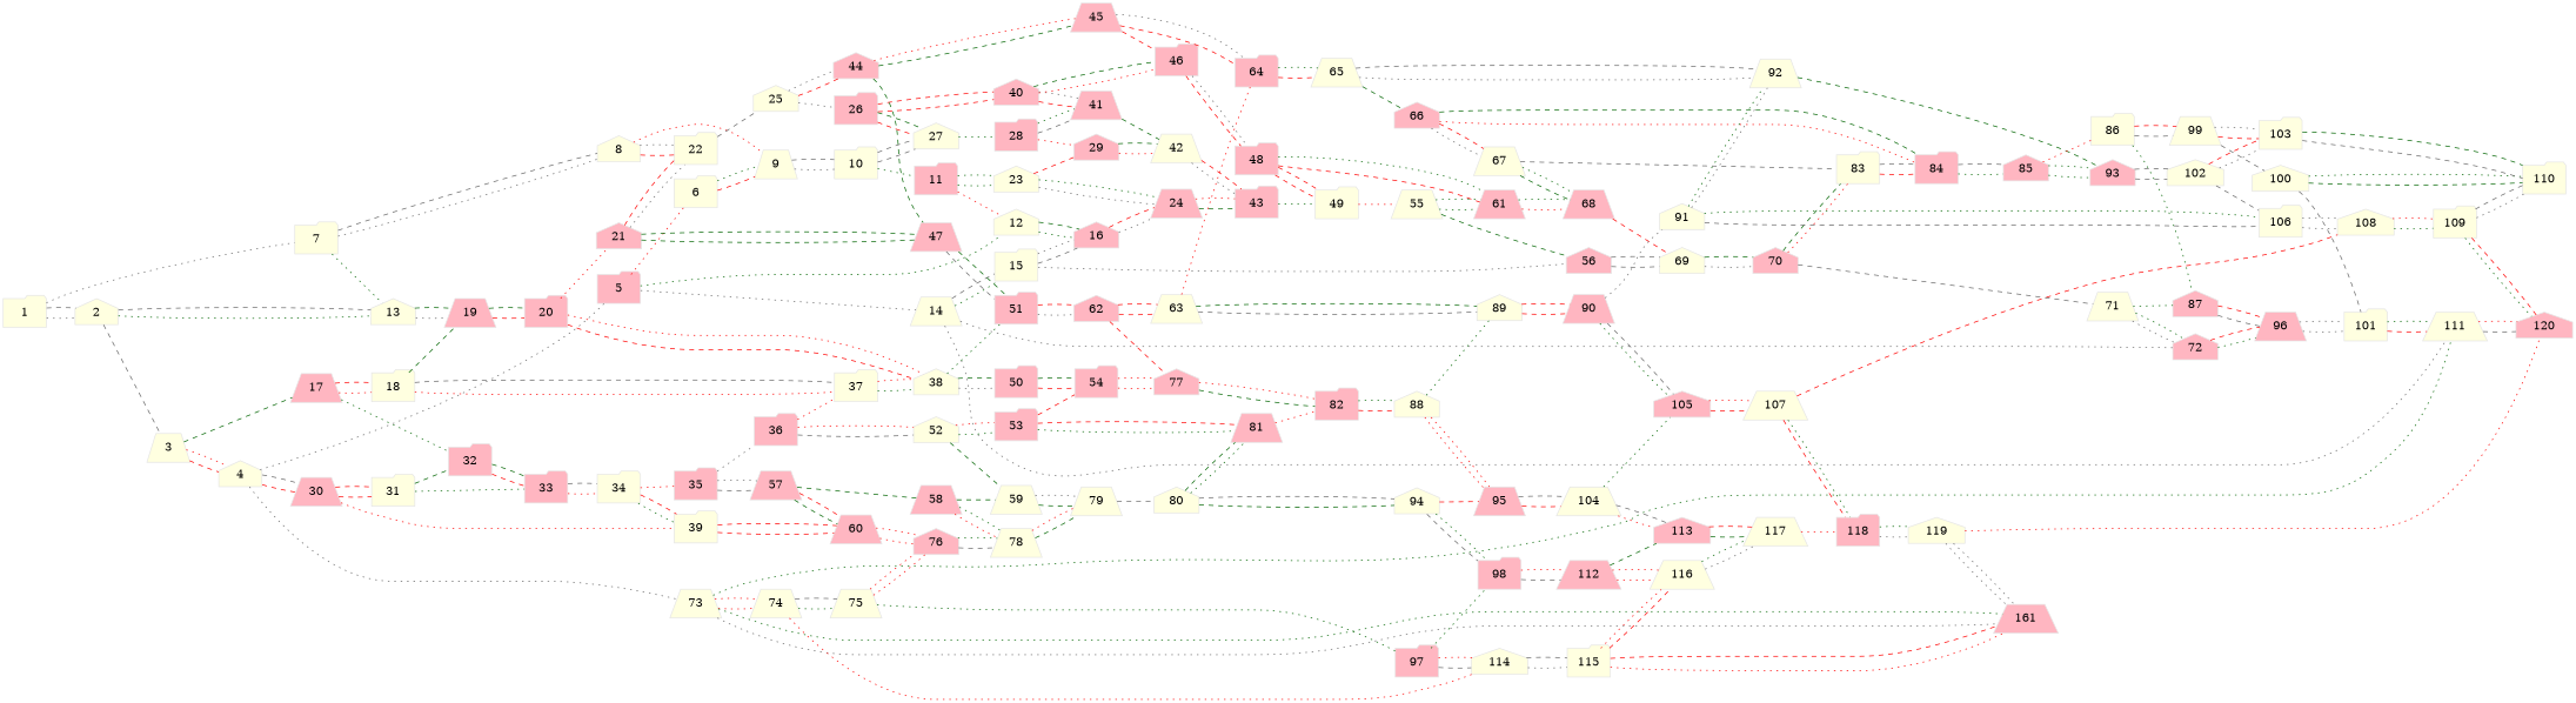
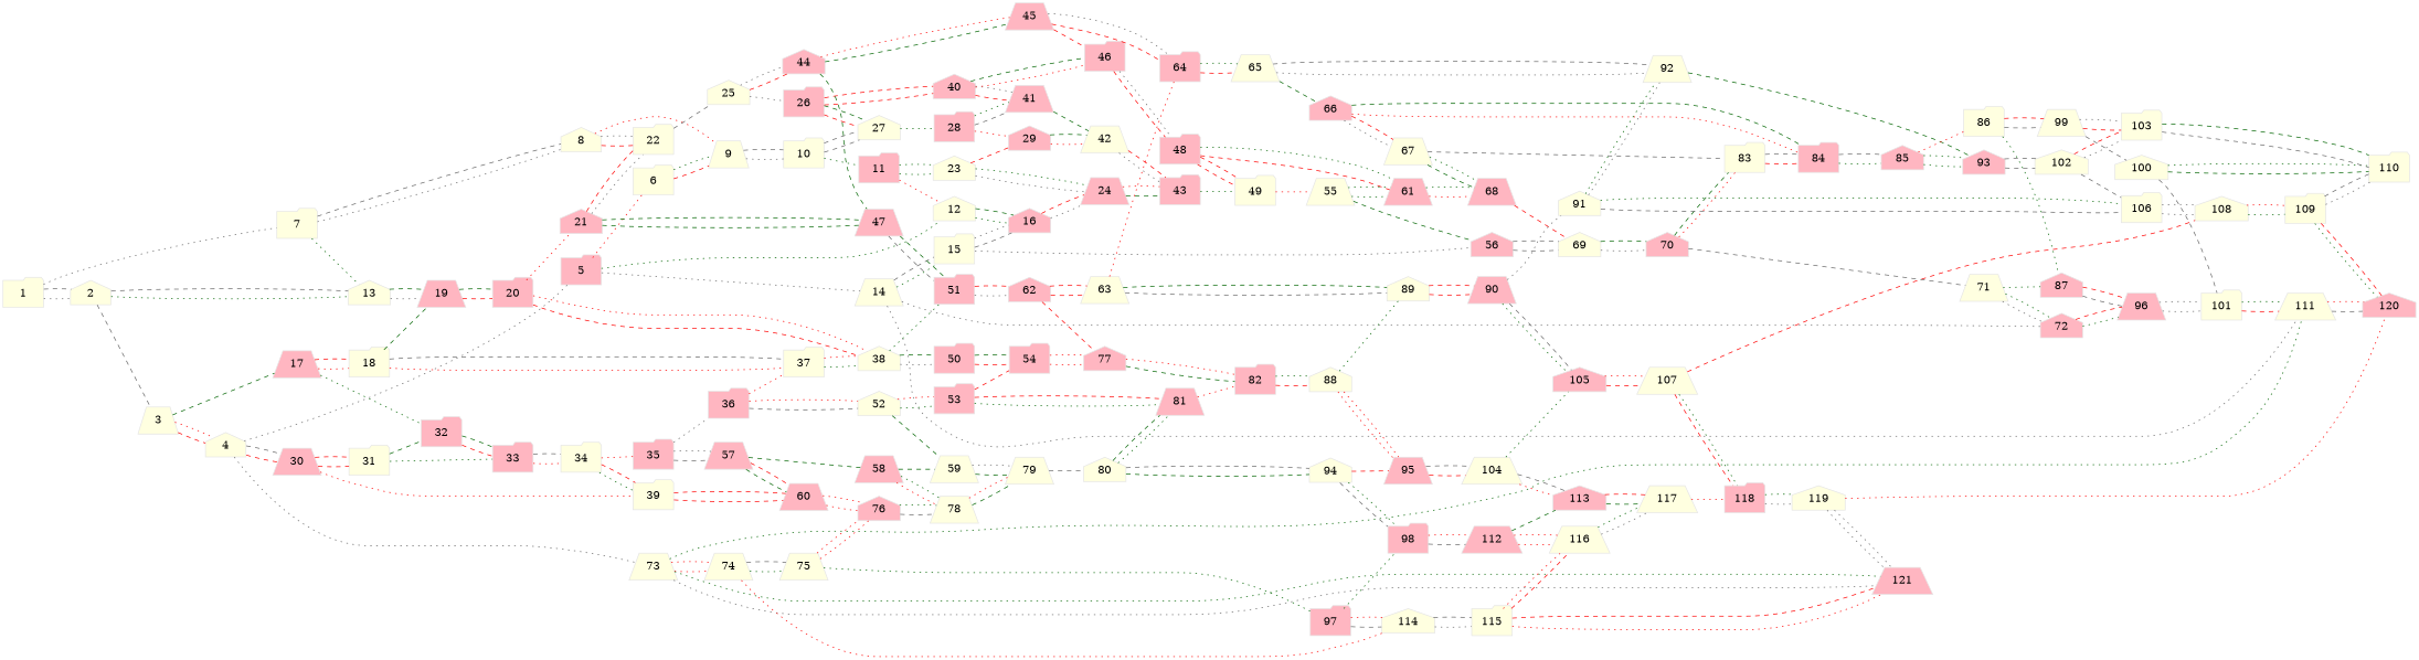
  graph {
    rankdir=LR
    node [color=gray90 fillcolor=lightyellow shape=folder style=filled]
    edge [color=red style=dotted]
    2 [shape=house]
    1
    7
    3 [shape=trapezium]
    13 [shape=house]
    8 [shape=house]
    4 [shape=house]
    17 [fillcolor=lightpink shape=trapezium]
    19 [fillcolor=lightpink shape=trapezium]
    5 [fillcolor=lightpink]
    30 [fillcolor=lightpink shape=trapezium]
    73 [shape=trapezium]
    18
    32 [fillcolor=lightpink]
    6
    12 [shape=house]
    14 [shape=trapezium]
    31
    39
    111 [shape=trapezium]
    74 [shape=trapezium]
-   121 [fillcolor=lightpink shape=trapezium label=161]
+   121 [fillcolor=lightpink shape=trapezium]
    9 [shape=trapezium]
    16 [fillcolor=lightpink shape=house]
    15
    72 [fillcolor=lightpink shape=house]
    10
    22
    25 [shape=house]
    11 [fillcolor=lightpink]
    27 [shape=house]
    23 [shape=house]
    28 [fillcolor=lightpink]
    24 [fillcolor=lightpink shape=trapezium]
    29 [fillcolor=lightpink shape=house]
    20 [fillcolor=lightpink]
    56 [fillcolor=lightpink shape=house]
    96 [fillcolor=lightpink shape=trapezium]
    120 [fillcolor=lightpink shape=house]
    69 [shape=house]
    43 [fillcolor=lightpink]
    37
    33 [fillcolor=lightpink]
    38 [shape=house]
    21 [fillcolor=lightpink shape=house]
    47 [fillcolor=lightpink shape=trapezium]
    50 [fillcolor=lightpink]
    51 [fillcolor=lightpink]
    26 [fillcolor=lightpink]
    44 [fillcolor=lightpink shape=house]
    42 [shape=trapezium]
    49
    40 [fillcolor=lightpink shape=house]
    45 [fillcolor=lightpink shape=trapezium]
    41 [fillcolor=lightpink shape=trapezium]
    46 [fillcolor=lightpink]
    60 [fillcolor=lightpink shape=trapezium]
    34
    35 [fillcolor=lightpink]
    36 [fillcolor=lightpink]
    57 [fillcolor=lightpink shape=trapezium]
    52 [shape=house]
    58 [fillcolor=lightpink shape=trapezium]
    53 [fillcolor=lightpink]
    59 [shape=trapezium]
    54 [fillcolor=lightpink]
    76 [fillcolor=lightpink shape=house]
    48 [fillcolor=lightpink]
    55 [shape=trapezium]
    64 [fillcolor=lightpink]
    65 [shape=trapezium]
    61 [fillcolor=lightpink shape=trapezium]
    62 [fillcolor=lightpink shape=house]
    68 [fillcolor=lightpink shape=trapezium]
    77 [fillcolor=lightpink shape=house]
    63 [shape=trapezium]
    81 [fillcolor=lightpink shape=trapezium]
    79 [shape=trapezium]
    82 [fillcolor=lightpink]
    70 [fillcolor=lightpink shape=house]
    78 [shape=trapezium]
    80 [shape=house]
    89 [shape=house]
    90 [fillcolor=lightpink shape=trapezium]
    66 [fillcolor=lightpink shape=house]
    92 [shape=trapezium]
    67 [shape=trapezium]
    84 [fillcolor=lightpink]
    93 [fillcolor=lightpink shape=house]
    83
    85 [fillcolor=lightpink shape=house]
    71 [shape=trapezium]
    87 [fillcolor=lightpink shape=house]
    101
    75 [shape=trapezium]
    114 [shape=house]
    97 [fillcolor=lightpink]
    115
    98 [fillcolor=lightpink]
    88 [shape=house]
    94 [shape=house]
    95 [fillcolor=lightpink shape=trapezium]
    86
    99 [shape=trapezium]
    102 [shape=house]
    100 [shape=house]
    103
    104 [shape=trapezium]
    91 [shape=house]
    105 [fillcolor=lightpink shape=house]
    106
    107 [shape=trapezium]
    108 [shape=house]
    112 [fillcolor=lightpink shape=trapezium]
    113 [fillcolor=lightpink shape=house]
    116 [shape=trapezium]
    110
    117 [shape=trapezium]
    118 [fillcolor=lightpink]
    109
    119 [shape=house]
    2 -- 3 [color=gray40 style=dashed]
    2 -- 13 [color=darkgreen]
    2 -- 13 [color=gray40 style=dashed]
    1 -- 2 [color=gray40]
    1 -- 2 [color=gray40 style=dashed]
    1 -- 7 [color=gray40]
    7 -- 13 [color=darkgreen]
    7 -- 8 [color=gray40]
    7 -- 8 [color=gray40 style=dashed]
    3 -- 4 [style=dashed]
    3 -- 4
    3 -- 17 [color=darkgreen style=dashed]
    13 -- 19 [color=gray40]
    13 -- 19 [color=darkgreen style=dashed]
    8 -- 9
    8 -- 22 [style=dashed]
    8 -- 22 [color=gray40]
    4 -- 5 [color=gray40]
    4 -- 30 [style=dashed]
    4 -- 30 [color=gray40 style=dashed]
    4 -- 73 [color=gray40]
    17 -- 18
    17 -- 18 [style=dashed]
    17 -- 32 [color=darkgreen]
    19 -- 20 [style=dashed]
    19 -- 20 [color=darkgreen style=dashed]
    5 -- 6
    5 -- 12 [color=darkgreen]
    5 -- 14 [color=gray40]
    30 -- 31 [style=dashed]
    30 -- 31 [style=dashed]
    30 -- 39
    73 -- 111 [color=darkgreen]
    73 -- 74
    73 -- 74
    73 -- 121 [color=gray40]
    73 -- 121 [color=darkgreen]
    18 -- 19 [color=darkgreen style=dashed]
    18 -- 37
    18 -- 37 [color=gray40 style=dashed]
    32 -- 33 [style=dashed]
    32 -- 33 [color=darkgreen style=dashed]
    6 -- 9 [style=dashed]
    6 -- 9 [color=darkgreen]
    12 -- 16 [color=darkgreen]
    12 -- 16 [color=darkgreen style=dashed]
    14 -- 111 [color=gray40]
    14 -- 15 [color=darkgreen]
    14 -- 15 [color=gray40 style=dashed]
    14 -- 72 [color=gray40]
    31 -- 32 [color=darkgreen style=dashed]
    31 -- 33 [color=darkgreen]
    39 -- 60 [style=dashed]
    39 -- 60 [style=dashed]
    111 -- 120 [color=gray40 style=dashed]
    111 -- 120
    74 -- 75 [color=darkgreen]
    74 -- 75 [color=gray40 style=dashed]
    74 -- 114
    9 -- 10 [color=gray40]
    9 -- 10 [color=gray40 style=dashed]
    16 -- 24 [color=gray40]
    16 -- 24 [style=dashed]
    15 -- 16 [color=gray40 style=dashed]
    15 -- 16 [color=gray40]
    15 -- 56 [color=gray40]
    72 -- 96 [color=darkgreen]
    72 -- 96 [style=dashed]
    10 -- 11 [color=darkgreen]
    10 -- 27 [color=gray40 style=dashed]
    10 -- 27 [color=gray40 style=dashed]
    22 -- 25 [color=gray40 style=dashed]
    25 -- 26 [color=gray40]
    25 -- 44 [style=dashed]
    25 -- 44 [color=gray40]
    11 -- 12
    11 -- 23 [color=darkgreen]
    11 -- 23 [color=darkgreen]
    27 -- 28 [color=darkgreen]
    23 -- 24 [color=gray40]
    23 -- 24 [color=darkgreen]
    23 -- 29 [style=dashed]
    28 -- 29
    28 -- 41 [color=gray40 style=dashed]
    28 -- 41 [color=darkgreen]
    24 -- 43 [color=darkgreen style=dashed]
    24 -- 43
    29 -- 42
    29 -- 42 [color=darkgreen style=dashed]
    20 -- 38 [style=dashed]
    20 -- 38
    20 -- 21
    56 -- 69 [color=gray40 style=dashed]
    56 -- 69 [color=gray40 style=dashed]
    96 -- 101 [color=gray40]
    96 -- 101 [color=gray40]
    69 -- 70 [color=gray40]
    69 -- 70 [color=darkgreen style=dashed]
    43 -- 49 [color=darkgreen]
    37 -- 38 [color=darkgreen]
    37 -- 38
    33 -- 34
    33 -- 34 [color=gray40 style=dashed]
    38 -- 50 [color=gray40]
    38 -- 50 [color=darkgreen style=dashed]
    38 -- 51 [color=darkgreen]
    21 -- 22 [color=gray40]
    21 -- 22 [style=dashed]
    21 -- 47 [color=darkgreen style=dashed]
    21 -- 47 [color=darkgreen style=dashed]
    47 -- 51 [color=gray40 style=dashed]
    47 -- 51 [color=darkgreen style=dashed]
    50 -- 54 [style=dashed]
    50 -- 54 [color=darkgreen style=dashed]
    51 -- 62 [color=gray40]
    51 -- 62 [style=dashed]
    26 -- 27 [style=dashed]
    26 -- 27 [color=darkgreen style=dashed]
    26 -- 40 [style=dashed]
    26 -- 40 [style=dashed]
    44 -- 47 [color=darkgreen style=dashed]
    44 -- 45 [color=darkgreen style=dashed]
    44 -- 45
    42 -- 43 [color=gray40]
    42 -- 43 [style=dashed]
    49 -- 55
    40 -- 41 [style=dashed]
    40 -- 41 [color=gray40]
    40 -- 46
    40 -- 46 [color=darkgreen style=dashed]
    45 -- 46 [style=dashed]
    45 -- 64 [style=dashed]
    45 -- 64 [color=gray40]
    41 -- 42 [color=darkgreen style=dashed]
    46 -- 48 [style=dashed]
    46 -- 48 [color=gray40]
    60 -- 76
    60 -- 76
    34 -- 39 [color=darkgreen]
    34 -- 39 [style=dashed]
    34 -- 35
    35 -- 36 [color=gray40]
    35 -- 57 [color=gray40 style=dashed]
    35 -- 57 [color=gray40]
    36 -- 37
    36 -- 52 [color=gray40 style=dashed]
    36 -- 52
    57 -- 60 [color=darkgreen style=dashed]
    57 -- 60 [style=dashed]
    57 -- 58 [color=darkgreen style=dashed]
    52 -- 53 [color=darkgreen]
    52 -- 53
    52 -- 59 [color=darkgreen style=dashed]
    58 -- 59 [color=darkgreen style=dashed]
    58 -- 78
    58 -- 78 [color=darkgreen]
    53 -- 54 [style=dashed]
    53 -- 81 [color=darkgreen]
    53 -- 81 [style=dashed]
    59 -- 79 [color=darkgreen style=dashed]
    59 -- 79 [color=gray40]
    54 -- 77
    54 -- 77
    76 -- 78 [color=gray40 style=dashed]
    76 -- 78 [color=darkgreen]
    48 -- 49 [style=dashed]
    48 -- 49 [style=dashed]
    48 -- 61 [style=dashed]
    48 -- 61 [color=darkgreen]
    55 -- 56 [color=darkgreen style=dashed]
    55 -- 61 [color=darkgreen]
    55 -- 61 [color=darkgreen]
    64 -- 65 [style=dashed]
    64 -- 65 [color=darkgreen]
    65 -- 66 [color=darkgreen style=dashed]
    65 -- 92 [color=gray40]
    65 -- 92 [color=gray40 style=dashed]
    61 -- 68
    61 -- 68 [color=darkgreen]
    62 -- 77 [style=dashed]
    62 -- 63 [style=dashed]
    62 -- 63 [style=dashed]
    68 -- 69 [style=dashed]
    77 -- 82 [color=darkgreen style=dashed]
    77 -- 82
    63 -- 64
    63 -- 89 [color=gray40 style=dashed]
    63 -- 89 [color=darkgreen style=dashed]
    81 -- 82
    79 -- 80 [color=gray40 style=dashed]
    82 -- 88 [style=dashed]
    82 -- 88 [color=darkgreen]
    70 -- 83
    70 -- 83 [color=darkgreen style=dashed]
    70 -- 71 [color=gray40 style=dashed]
    78 -- 79 [color=darkgreen style=dashed]
    78 -- 79
    80 -- 81 [color=darkgreen]
    80 -- 81 [color=darkgreen style=dashed]
    80 -- 94 [color=darkgreen style=dashed]
    80 -- 94 [color=gray40 style=dashed]
    89 -- 90 [style=dashed]
    89 -- 90 [style=dashed]
    90 -- 91 [color=gray40]
    90 -- 105 [color=darkgreen]
    90 -- 105 [color=gray40 style=dashed]
    66 -- 67 [color=gray40]
    66 -- 67 [style=dashed]
    66 -- 84
    66 -- 84 [color=darkgreen style=dashed]
    92 -- 93 [color=darkgreen style=dashed]
    67 -- 68 [color=darkgreen style=dashed]
    67 -- 68 [color=darkgreen]
    67 -- 83 [color=gray40 style=dashed]
    84 -- 85 [color=darkgreen]
    84 -- 85 [color=gray40 style=dashed]
    93 -- 102 [color=gray40 style=dashed]
    93 -- 102 [color=gray40 style=dashed]
    83 -- 84 [style=dashed]
    83 -- 84 [color=gray40 style=dashed]
    85 -- 93 [color=darkgreen]
    85 -- 93 [color=darkgreen]
    85 -- 86
    71 -- 72 [color=gray40]
    71 -- 72 [color=darkgreen]
    71 -- 87 [color=darkgreen]
    87 -- 96 [color=gray40 style=dashed]
    87 -- 96 [style=dashed]
    101 -- 111 [style=dashed]
    101 -- 111 [color=darkgreen]
    75 -- 76
    75 -- 76
    75 -- 97 [color=darkgreen]
    114 -- 115 [color=gray40]
    114 -- 115 [color=gray40 style=dashed]
    97 -- 114 [color=gray40 style=dashed]
    97 -- 114
    97 -- 98 [color=darkgreen]
    115 -- 121
    115 -- 121 [style=dashed]
    115 -- 116 [style=dashed]
    115 -- 116
    98 -- 112 [color=gray40 style=dashed]
    98 -- 112
    88 -- 89 [color=darkgreen]
    88 -- 95
    88 -- 95
    94 -- 98 [color=gray40 style=dashed]
    94 -- 98 [color=darkgreen]
    94 -- 95 [style=dashed]
    95 -- 104 [style=dashed]
    95 -- 104 [color=gray40 style=dashed]
    86 -- 87 [color=darkgreen]
    86 -- 99 [color=gray40 style=dashed]
    86 -- 99 [style=dashed]
    99 -- 100 [color=gray40 style=dashed]
    99 -- 103 [style=dashed]
    99 -- 103 [color=gray40]
    102 -- 103 [color=gray40]
    102 -- 103 [style=dashed]
    102 -- 106 [color=gray40 style=dashed]
    100 -- 101 [color=gray40 style=dashed]
    100 -- 110 [color=darkgreen style=dashed]
    100 -- 110 [color=darkgreen]
    103 -- 110 [color=gray40 style=dashed]
    103 -- 110 [color=darkgreen style=dashed]
    104 -- 105 [color=darkgreen]
    104 -- 113
    104 -- 113 [color=gray40 style=dashed]
    91 -- 92 [color=gray40]
    91 -- 92 [color=darkgreen]
    91 -- 106 [color=gray40 style=dashed]
    91 -- 106 [color=darkgreen]
    105 -- 107 [style=dashed]
    105 -- 107
    106 -- 108 [color=gray40]
    106 -- 108 [color=gray40]
    107 -- 108 [style=dashed]
    107 -- 118 [style=dashed]
    107 -- 118 [color=darkgreen]
    108 -- 109 [color=darkgreen]
    108 -- 109
    112 -- 113 [color=darkgreen style=dashed]
    112 -- 116
    112 -- 116
    113 -- 117 [color=darkgreen style=dashed]
    113 -- 117 [style=dashed]
    116 -- 117 [color=gray40]
    116 -- 117 [color=darkgreen]
    117 -- 118
    118 -- 119 [color=gray40]
    118 -- 119 [color=darkgreen]
    109 -- 120 [color=darkgreen]
    109 -- 120 [style=dashed]
    109 -- 110 [color=gray40]
    109 -- 110 [color=gray40 style=dashed]
    119 -- 121 [color=gray40]
    119 -- 121 [color=gray40]
    119 -- 120
  }
